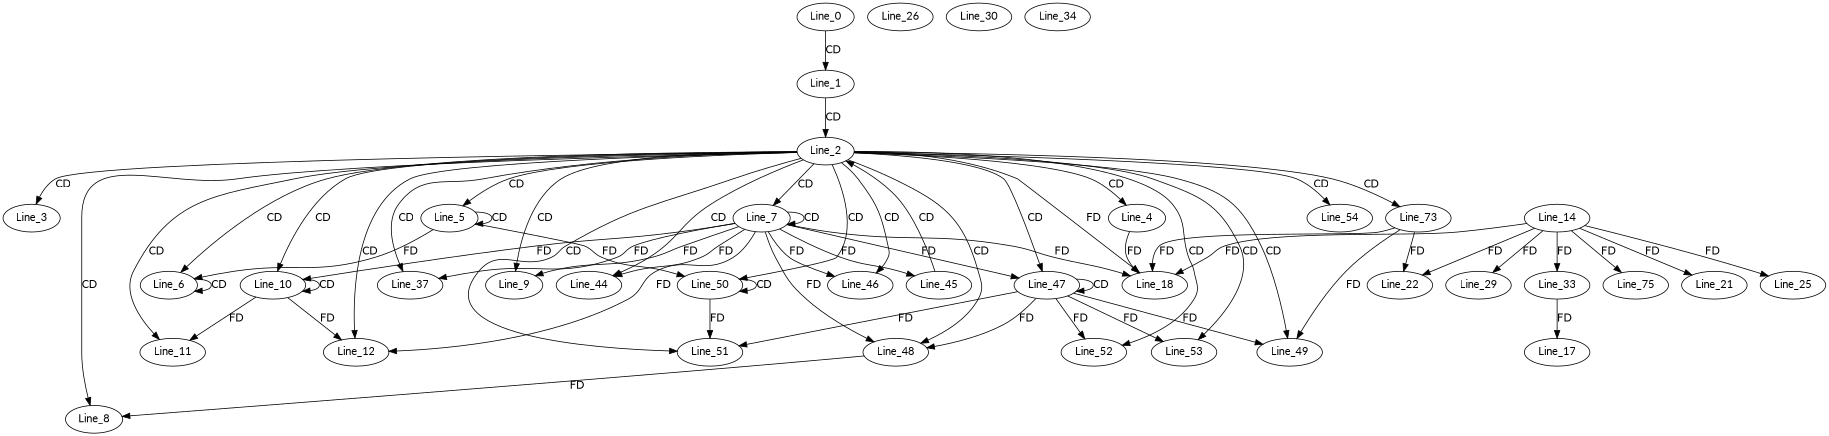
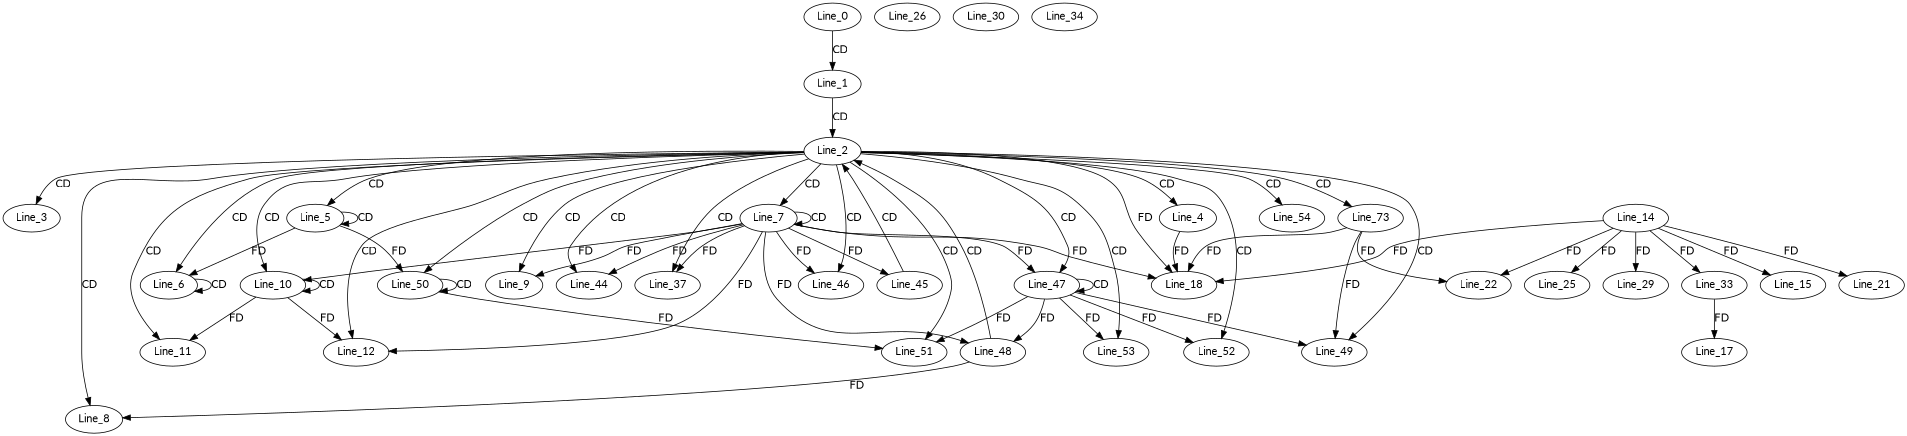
  digraph {
    fontname=Lato
    node [fontname=Lato]
    edge [fontname=Lato]
    Line_0
    Line_1
    Line_2
    Line_3
    Line_4
    Line_5
    Line_6
    Line_7
    Line_8
    Line_9
    Line_10
    Line_11
    Line_12
    n14 [label=Line_73]
    Line_18
    Line_37
    Line_44
    Line_46
    Line_47
    Line_48
    Line_49
    Line_50
    Line_51
    Line_52
    Line_53
    Line_54
    Line_45
    Line_22
    Line_14
-   Line_15 [label=Line_75]
+   Line_15
    Line_21
    Line_25
    Line_29
    Line_33
    Line_17
    Line_26
    Line_30
    Line_34
    Line_0 -> Line_1 [label=CD]
    Line_1 -> Line_2 [label=CD]
    Line_2 -> Line_3 [label=CD]
    Line_2 -> Line_4 [label=CD]
    Line_2 -> Line_5 [label=CD]
    Line_2 -> Line_6 [label=CD]
    Line_2 -> Line_7 [label=CD]
    Line_2 -> Line_8 [label=CD]
    Line_2 -> Line_9 [label=CD]
    Line_2 -> Line_10 [label=CD]
    Line_2 -> Line_11 [label=CD]
    Line_2 -> Line_12 [label=CD]
    Line_2 -> n14 [label=CD]
    Line_2 -> Line_18 [label=FD]
    Line_2 -> Line_37 [label=CD]
    Line_2 -> Line_44 [label=CD]
    Line_2 -> Line_46 [label=CD]
    Line_2 -> Line_47 [label=CD]
-   Line_2 -> Line_48 [label=CD]
+   Line_48 -> Line_2 [label=CD]
    Line_2 -> Line_49 [label=CD]
    Line_2 -> Line_50 [label=CD]
    Line_2 -> Line_51 [label=CD]
    Line_2 -> Line_52 [label=CD]
    Line_2 -> Line_53 [label=CD]
    Line_2 -> Line_54 [label=CD]
    Line_4 -> Line_18 [label=FD]
    Line_5 -> Line_5 [label=CD]
    Line_5 -> Line_6 [label=FD]
    Line_5 -> Line_50 [label=FD]
    Line_6 -> Line_6 [label=CD]
    Line_7 -> Line_7 [label=CD]
    Line_7 -> Line_9 [label=FD]
    Line_7 -> Line_10 [label=FD]
    Line_7 -> Line_12 [label=FD]
    Line_7 -> Line_18 [label=FD]
    Line_7 -> Line_37 [label=FD]
    Line_7 -> Line_44 [label=FD]
    Line_7 -> Line_46 [label=FD]
    Line_7 -> Line_47 [label=FD]
    Line_7 -> Line_48 [label=FD]
    Line_7 -> Line_45 [label=FD]
    Line_10 -> Line_10 [label=CD]
    Line_10 -> Line_11 [label=FD]
    Line_10 -> Line_12 [label=FD]
    n14 -> Line_18 [label=FD]
    n14 -> Line_49 [label=FD]
    n14 -> Line_22 [label=FD]
    Line_47 -> Line_47 [label=CD]
    Line_47 -> Line_48 [label=FD]
    Line_47 -> Line_49 [label=FD]
    Line_47 -> Line_51 [label=FD]
    Line_47 -> Line_52 [label=FD]
    Line_47 -> Line_53 [label=FD]
    Line_48 -> Line_8 [label=FD]
    Line_50 -> Line_50 [label=CD]
    Line_50 -> Line_51 [label=FD]
    Line_45 -> Line_2 [label=CD]
    Line_14 -> Line_18 [label=FD]
    Line_14 -> Line_22 [label=FD]
    Line_14 -> Line_15 [label=FD]
    Line_14 -> Line_21 [label=FD]
    Line_14 -> Line_25 [label=FD]
    Line_14 -> Line_29 [label=FD]
    Line_14 -> Line_33 [label=FD]
    Line_33 -> Line_17 [label=FD]
  }
